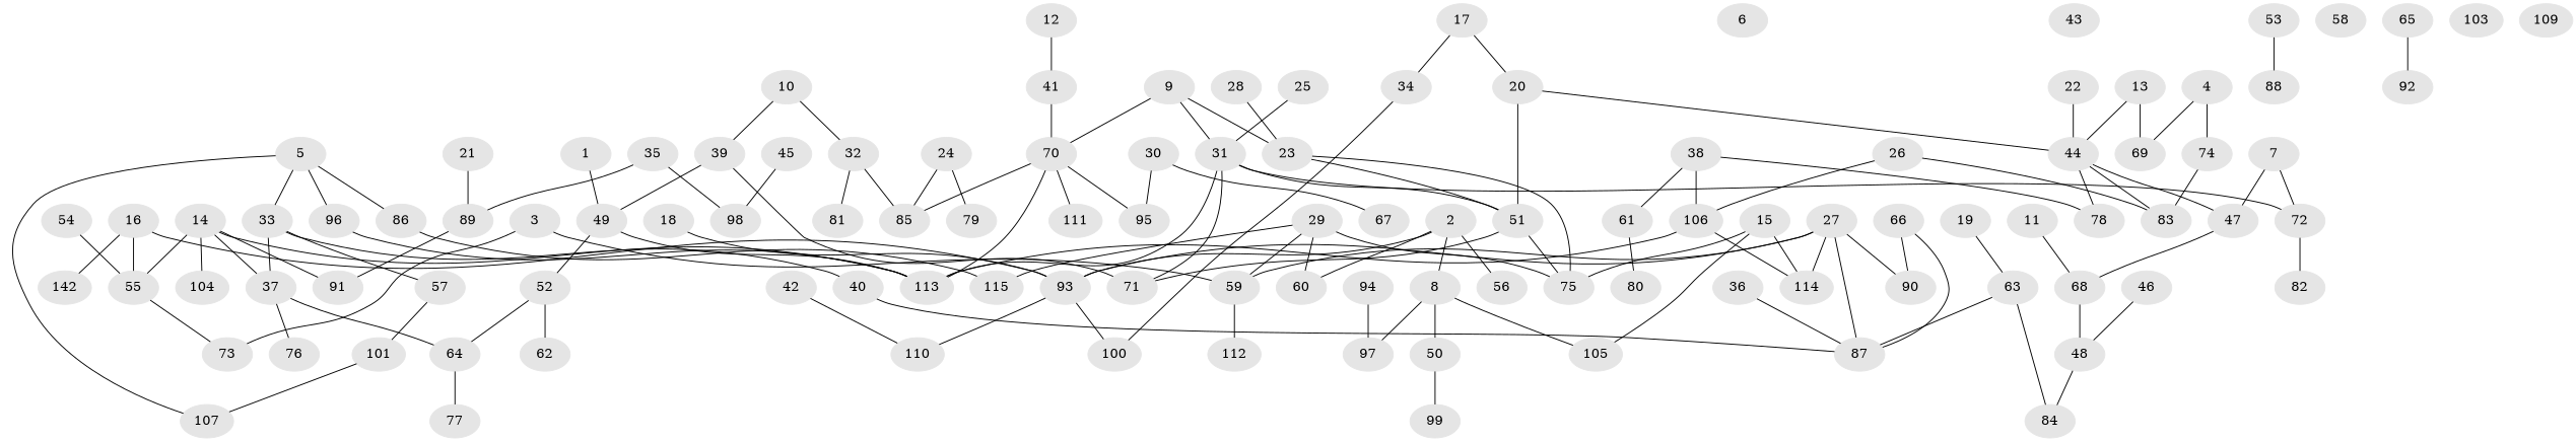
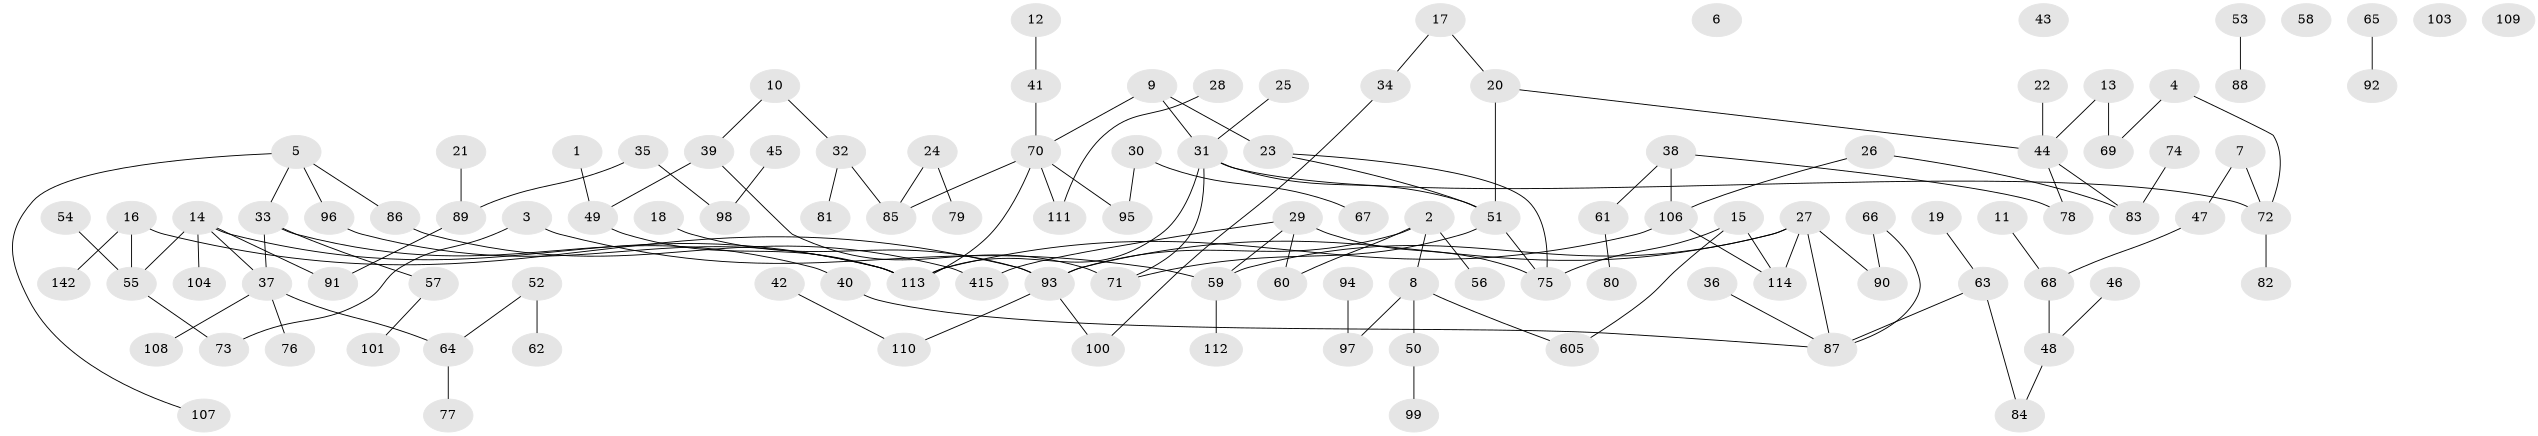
  graph {
    node [color=gray90 style=filled]
    1
    49
    113
    52
    2
    8
    56
    60
    93
    50
    97
-   105
+   105 [label=605]
    100
    110
    3
    59
    73
    112
    4
    69
    74
    83
    5
    33
    86
    96
    107
    37
    57
    40
-   115
+   115 [label=415]
    6
    7
    47
    72
    68
    82
    99
    9
    23
    31
    70
    75
    51
    71
    85
    111
    95
    10
    32
    39
    81
    11
    48
    12
    41
    13
    44
    78
    14
    55
    91
    104
    64
    76
+   108
    15
    114
    16
    n70 [label=142]
    17
    20
    34
    18
    19
    63
    87
    84
    21
    89
    22
    24
    79
    25
    101
    26
    106
    27
    90
    28
    29
    30
    67
    35
    98
    36
    77
    38
    61
    80
    42
    43
    45
    46
    62
    53
    88
    54
    58
    65
    92
    66
    94
    103
    109
    1 -- 49
    49 -- 113
-   49 -- 52
    52 -- 64
    52 -- 62
    2 -- 8
    2 -- 56
    2 -- 60
    2 -- 93
    8 -- 50
    8 -- 97
    8 -- 105
    93 -- 100
    93 -- 110
    50 -- 99
    3 -- 59
    3 -- 73
    59 -- 112
    4 -- 69
-   4 -- 74
+   4 -- 72
    74 -- 83
    5 -- 33
    5 -- 86
    5 -- 96
    5 -- 107
    33 -- 37
    33 -- 57
    33 -- 40
    86 -- 115
    96 -- 113
    37 -- 64
    37 -- 76
+   37 -- 108
    57 -- 101
    40 -- 87
    7 -- 47
    7 -- 72
    47 -- 68
    72 -- 82
    68 -- 48
    9 -- 23
    9 -- 31
    9 -- 70
    23 -- 75
    23 -- 51
    31 -- 113
    31 -- 72
    31 -- 51
    31 -- 71
    70 -- 113
    70 -- 85
    70 -- 111
    70 -- 95
    51 -- 75
    51 -- 71
    10 -- 32
    10 -- 39
    32 -- 85
    32 -- 81
    39 -- 49
    39 -- 71
    11 -- 68
    48 -- 84
    12 -- 41
    41 -- 70
    13 -- 69
    13 -- 44
    44 -- 83
-   44 -- 47
    44 -- 78
    14 -- 113
    14 -- 37
    14 -- 55
    14 -- 91
    14 -- 104
    55 -- 73
    64 -- 77
    15 -- 105
    15 -- 75
    15 -- 114
    16 -- 93
    16 -- 55
    16 -- n70
    17 -- 20
    17 -- 34
    20 -- 51
    20 -- 44
    34 -- 100
    18 -- 93
    19 -- 63
    63 -- 87
    63 -- 84
    21 -- 89
    89 -- 91
    22 -- 44
    24 -- 85
    24 -- 79
    25 -- 31
-   101 -- 107
    26 -- 83
    26 -- 106
    106 -- 113
    106 -- 114
    27 -- 93
    27 -- 59
    27 -- 114
    27 -- 87
    27 -- 90
-   28 -- 23
+   28 -- 111
    29 -- 60
    29 -- 59
    29 -- 115
    29 -- 75
    30 -- 95
    30 -- 67
    35 -- 89
    35 -- 98
    36 -- 87
    38 -- 78
    38 -- 106
    38 -- 61
    61 -- 80
    42 -- 110
    45 -- 98
    46 -- 48
    53 -- 88
    54 -- 55
    65 -- 92
    66 -- 87
    66 -- 90
    94 -- 97
  }
